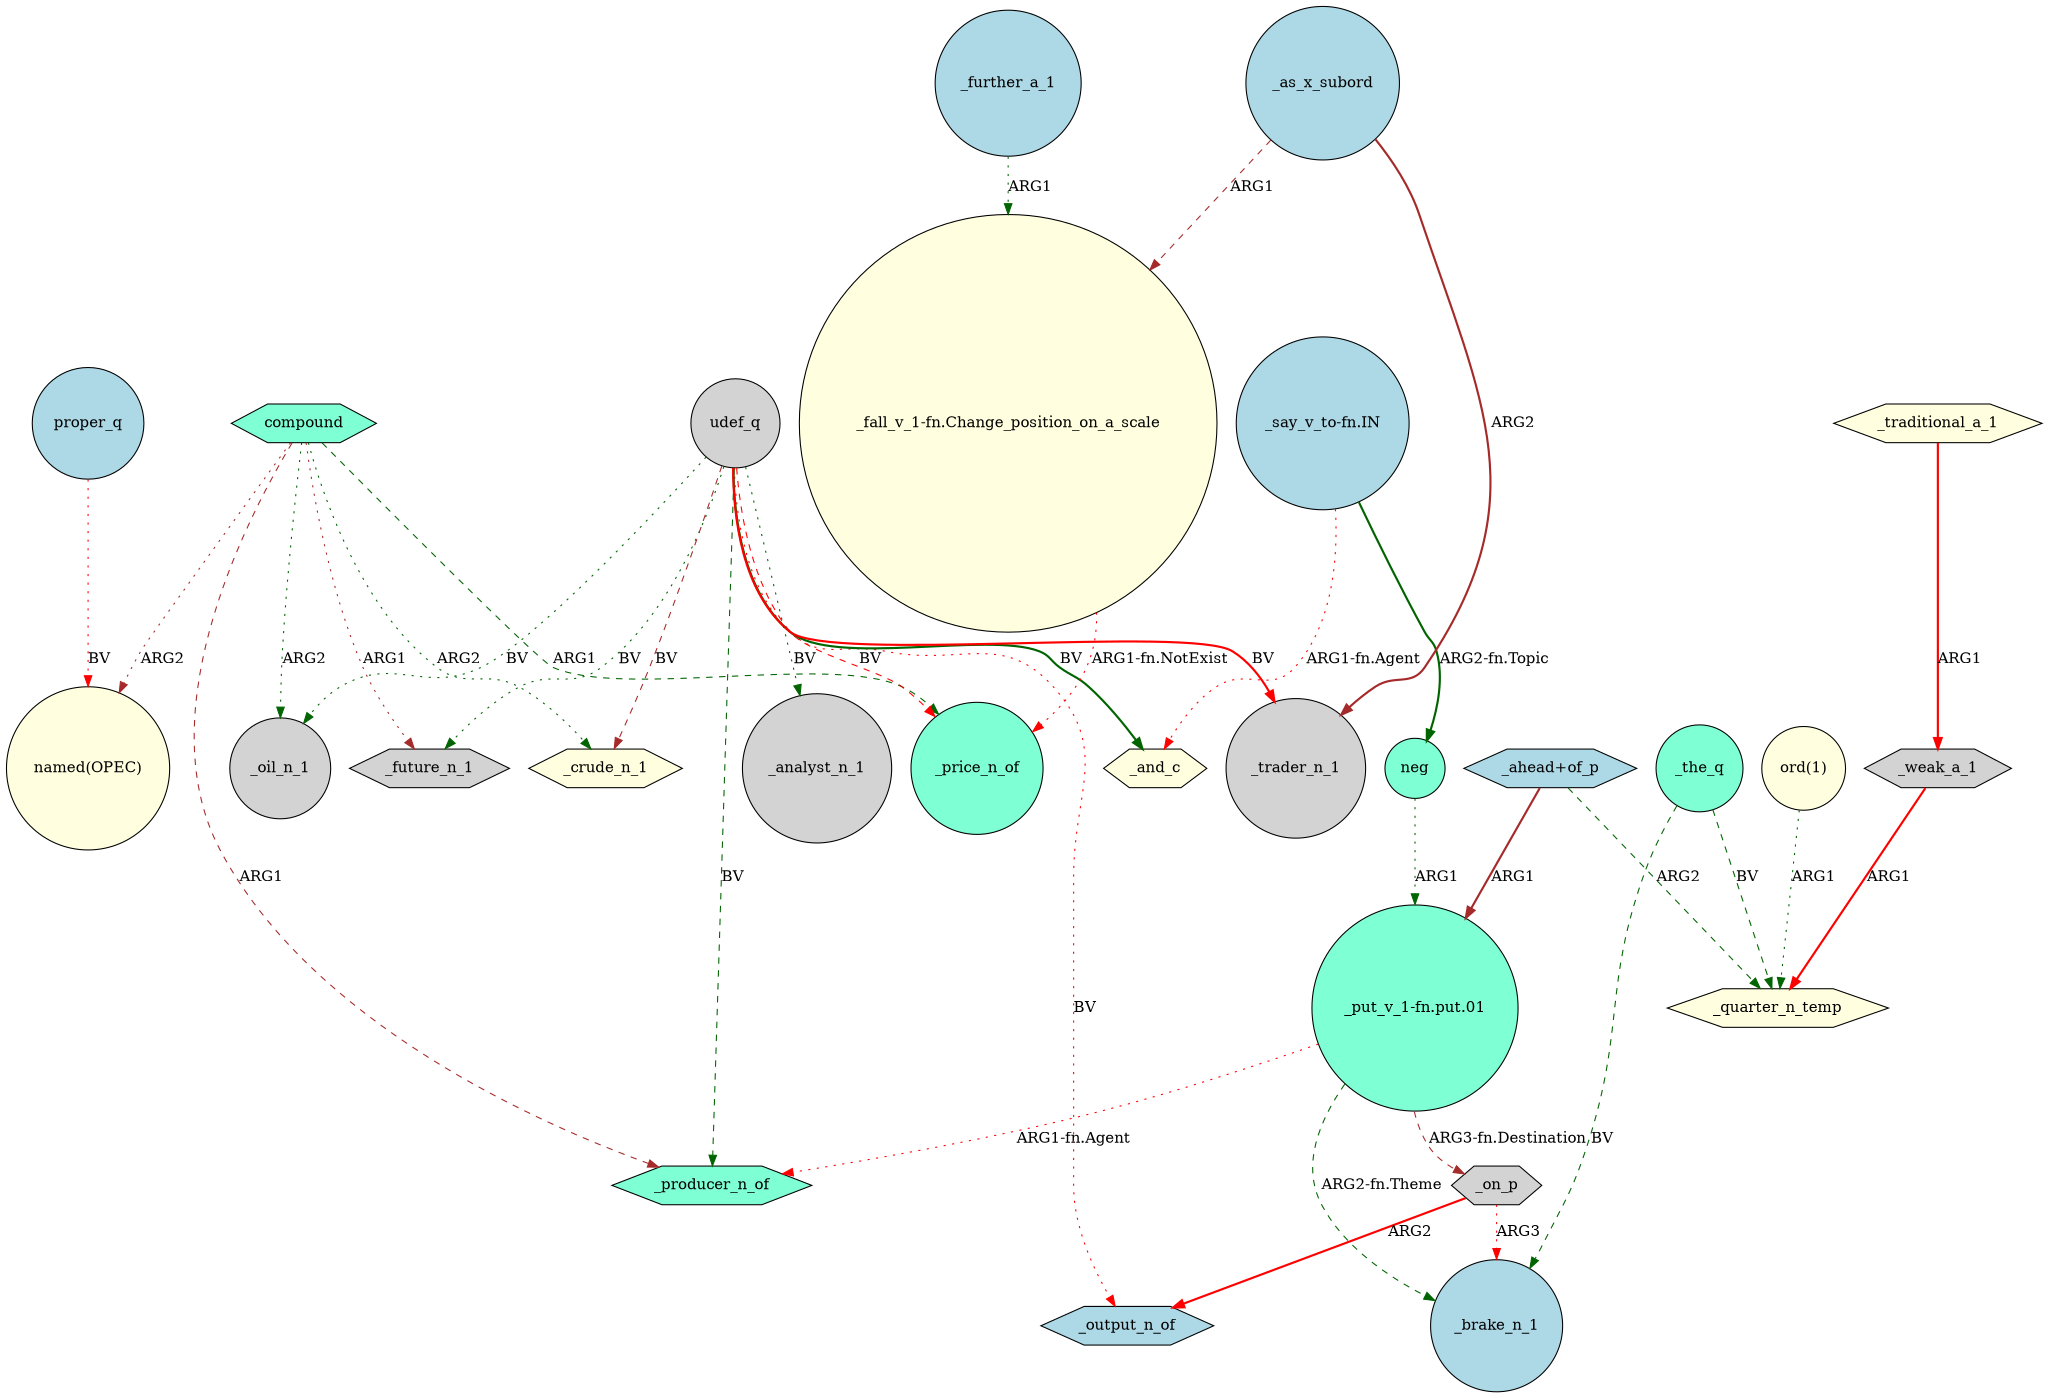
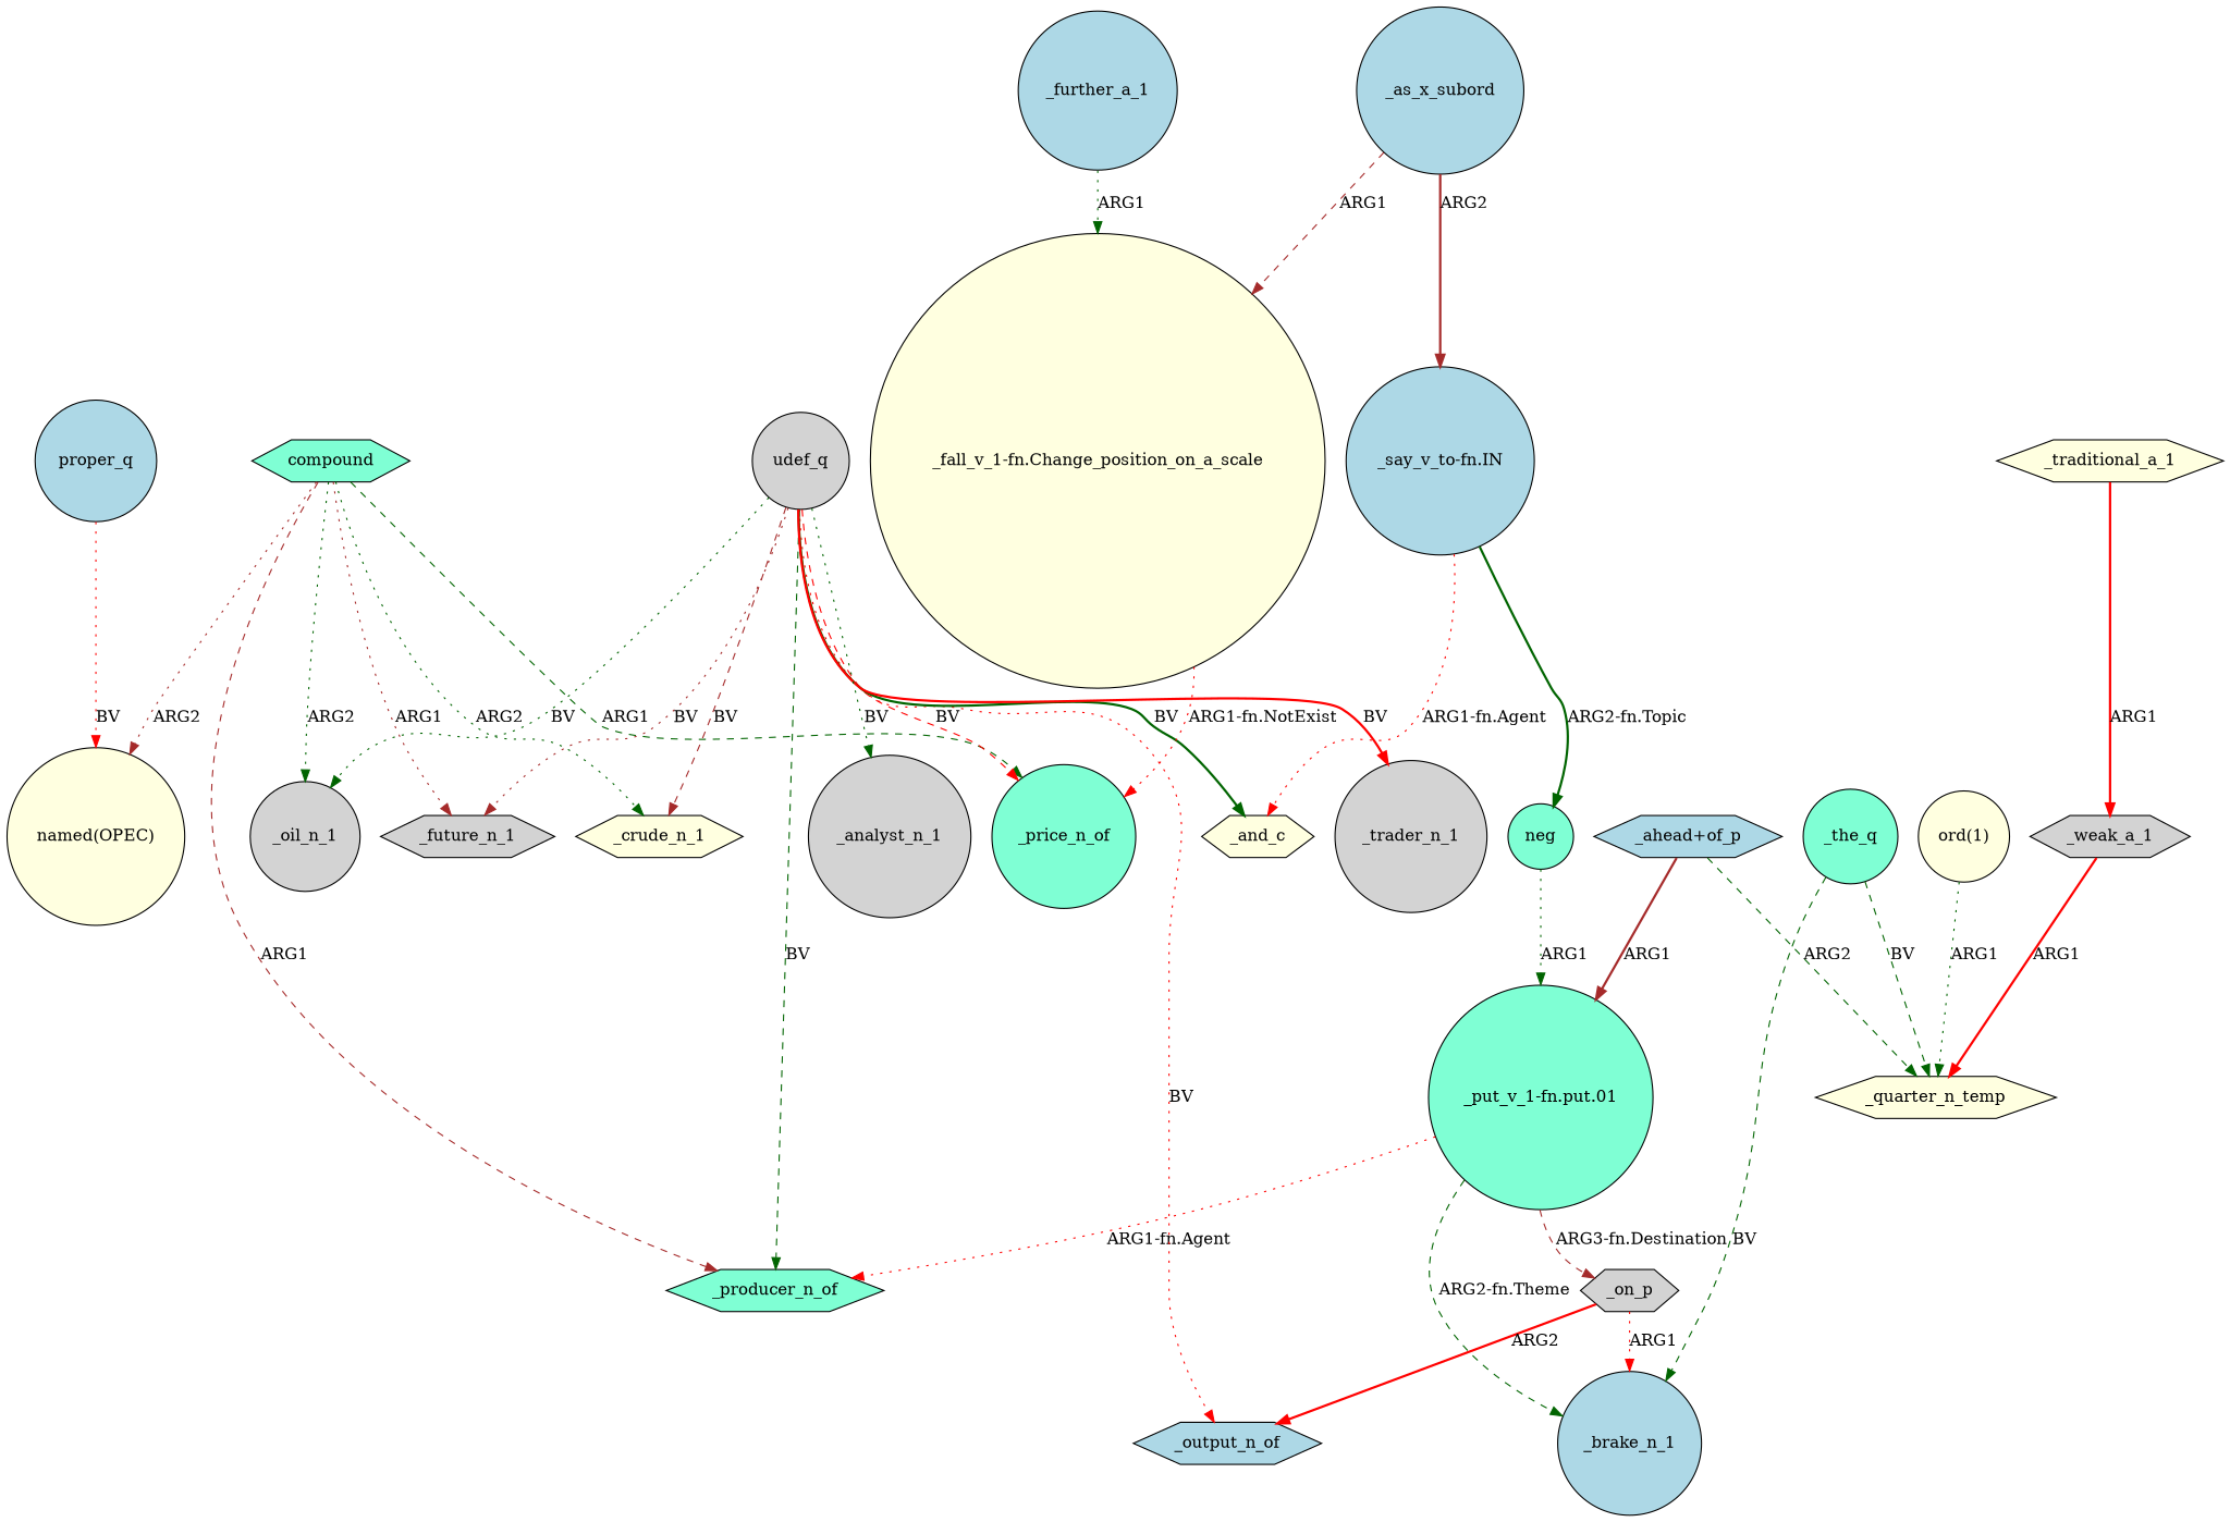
  digraph {
    node [fillcolor=lightblue shape=circle style=filled]
    edge [color=darkgreen style=dotted]
    "_put_v_1-fn.put.01" [fillcolor=aquamarine]
    _brake_n_1
    _producer_n_of [fillcolor=aquamarine shape=hexagon]
    _on_p [fillcolor=lightgrey shape=hexagon]
    _output_n_of [shape=hexagon]
    compound [fillcolor=aquamarine shape=hexagon]
    _future_n_1 [fillcolor=lightgrey shape=hexagon]
    _price_n_of [fillcolor=aquamarine]
    _oil_n_1 [fillcolor=lightgrey]
    "named(OPEC)" [fillcolor=lightyellow]
    _crude_n_1 [fillcolor=lightyellow shape=hexagon]
    udef_q [fillcolor=lightgrey]
    _and_c [fillcolor=lightyellow shape=hexagon]
    _trader_n_1 [fillcolor=lightgrey]
    _analyst_n_1 [fillcolor=lightgrey]
    "_say_v_to-fn.IN"
    neg [fillcolor=aquamarine]
    "_fall_v_1-fn.Change_position_on_a_scale" [fillcolor=lightyellow]
    _weak_a_1 [fillcolor=lightgrey shape=hexagon]
    _quarter_n_temp [fillcolor=lightyellow shape=hexagon]
    _the_q [fillcolor=aquamarine]
    _traditional_a_1 [fillcolor=lightyellow shape=hexagon]
    _further_a_1
    "ord(1)" [fillcolor=lightyellow]
    "_ahead+of_p" [shape=hexagon]
    _as_x_subord
    proper_q
    "_put_v_1-fn.put.01" -> _brake_n_1 [label="ARG2-fn.Theme" style=dashed]
    "_put_v_1-fn.put.01" -> _producer_n_of [color=red label="ARG1-fn.Agent"]
    "_put_v_1-fn.put.01" -> _on_p [color=brown label="ARG3-fn.Destination" style=dashed]
-   _on_p -> _brake_n_1 [color=red label=ARG3]
+   _on_p -> _brake_n_1 [color=red label=ARG1]
    _on_p -> _output_n_of [color=red label=ARG2 style=bold]
    compound -> _producer_n_of [color=brown label=ARG1 style=dashed]
    compound -> _future_n_1 [color=brown label=ARG1]
    compound -> _price_n_of [label=ARG1 style=dashed]
    compound -> _oil_n_1 [label=ARG2]
    compound -> "named(OPEC)" [color=brown label=ARG2]
    compound -> _crude_n_1 [label=ARG2]
    udef_q -> _producer_n_of [label=BV style=dashed]
    udef_q -> _output_n_of [color=red label=BV]
-   udef_q -> _future_n_1 [label=BV]
+   udef_q -> _future_n_1 [color=brown label=BV]
    udef_q -> _price_n_of [color=red label=BV style=dashed]
    udef_q -> _oil_n_1 [label=BV]
    udef_q -> _crude_n_1 [color=brown label=BV style=dashed]
    udef_q -> _and_c [label=BV style=bold]
    udef_q -> _trader_n_1 [color=red label=BV style=bold]
    udef_q -> _analyst_n_1 [label=BV]
    "_say_v_to-fn.IN" -> _and_c [color=red label="ARG1-fn.Agent"]
    "_say_v_to-fn.IN" -> neg [label="ARG2-fn.Topic" style=bold]
    neg -> "_put_v_1-fn.put.01" [label=ARG1]
    "_fall_v_1-fn.Change_position_on_a_scale" -> _price_n_of [color=red label="ARG1-fn.NotExist"]
    _weak_a_1 -> _quarter_n_temp [color=red label=ARG1 style=bold]
    _the_q -> _brake_n_1 [label=BV style=dashed]
    _the_q -> _quarter_n_temp [label=BV style=dashed]
    _traditional_a_1 -> _weak_a_1 [color=red label=ARG1 style=bold]
    _further_a_1 -> "_fall_v_1-fn.Change_position_on_a_scale" [label=ARG1]
    "ord(1)" -> _quarter_n_temp [label=ARG1]
    "_ahead+of_p" -> "_put_v_1-fn.put.01" [color=brown label=ARG1 style=bold]
    "_ahead+of_p" -> _quarter_n_temp [label=ARG2 style=dashed]
-   _as_x_subord -> _trader_n_1 [color=brown label=ARG2 style=bold]
+   _as_x_subord -> "_say_v_to-fn.IN" [color=brown label=ARG2 style=bold]
    _as_x_subord -> "_fall_v_1-fn.Change_position_on_a_scale" [color=brown label=ARG1 style=dashed]
    proper_q -> "named(OPEC)" [color=red label=BV]
  }
